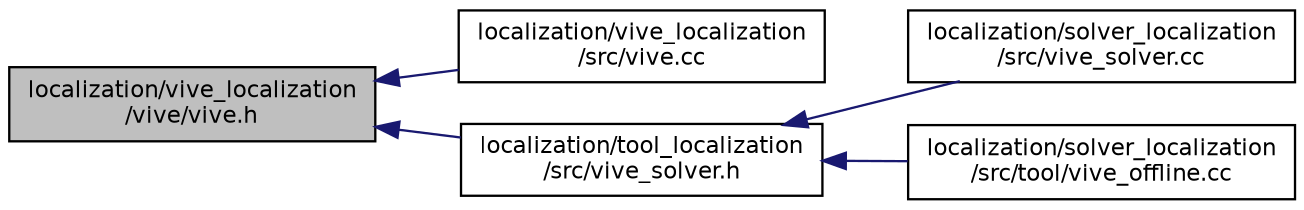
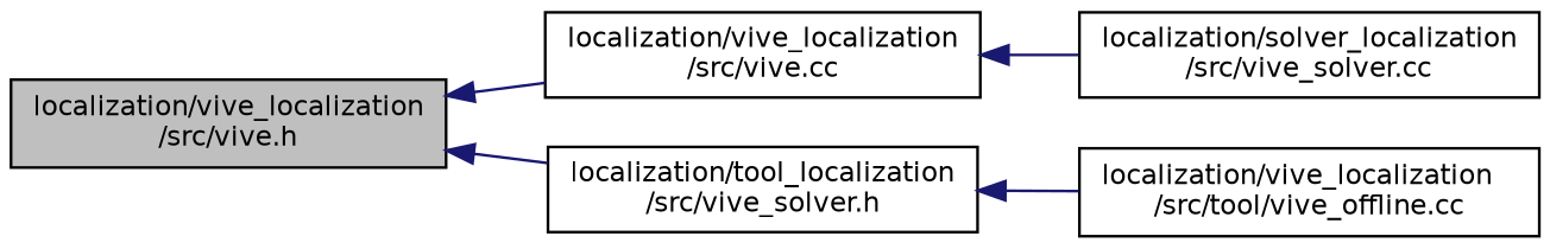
  digraph {
    rankdir=LR
    node [color=black fillcolor=white fontname=Helvetica fontsize=10 shape=record style=filled]
    edge [color=midnightblue dir=back fontname=Helvetica fontsize=10 labelfontname=Helvetica labelfontsize=10 style=solid]
-   n1 [fillcolor=grey75 fontcolor=black height=0.2 label="localization/vive_localization\l/vive/vive.h" width=0.4]
+   n1 [fillcolor=grey75 fontcolor=black height=0.2 label="localization/vive_localization\l/src/vive.h" width=0.4]
    n2 [height=0.2 label="localization/vive_localization\l/src/vive.cc" width=0.4]
    n3 [height=0.2 label="localization/tool_localization\l/src/vive_solver.h" width=0.4]
-   n4 [height=0.2 label="localization/solver_localization\l/src/tool/vive_offline.cc" width=0.4]
+   n4 [height=0.2 label="localization/vive_localization\l/src/tool/vive_offline.cc" width=0.4]
    n5 [height=0.2 label="localization/solver_localization\l/src/vive_solver.cc" width=0.4]
    n1 -> n2
    n1 -> n3
    n3 -> n4
-   n3 -> n5
+   n2 -> n5
  }
